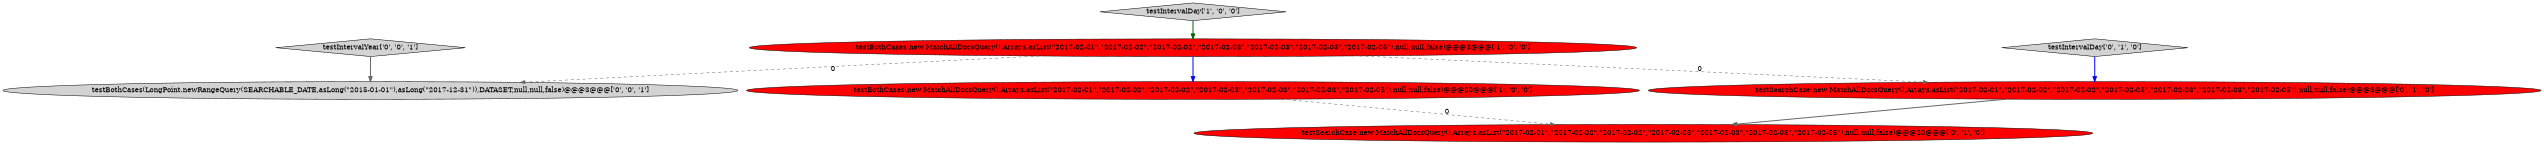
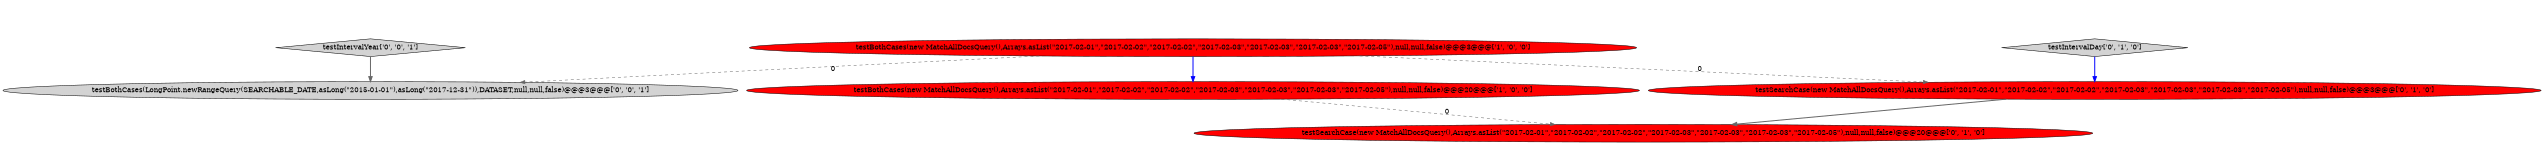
  digraph {
    node [fillcolor=lightgray shape=ellipse style=filled]
    edge [style=bold color=gray40]
    n1 [label="testBothCases(LongPoint.newRangeQuery(SEARCHABLE_DATE,asLong(\"2015-01-01\"),asLong(\"2017-12-31\")),DATASET,null,null,false)@@@3@@@['0', '0', '1']"]
    n2 [label="testIntervalYear['0', '0', '1']" shape=diamond]
    n3 [fillcolor=red label="testBothCases(new MatchAllDocsQuery(),Arrays.asList(\"2017-02-01\",\"2017-02-02\",\"2017-02-02\",\"2017-02-03\",\"2017-02-03\",\"2017-02-03\",\"2017-02-05\"),null,null,false)@@@3@@@['1', '0', '0']"]
    n4 [fillcolor=red label="testBothCases(new MatchAllDocsQuery(),Arrays.asList(\"2017-02-01\",\"2017-02-02\",\"2017-02-02\",\"2017-02-03\",\"2017-02-03\",\"2017-02-03\",\"2017-02-05\"),null,null,false)@@@20@@@['1', '0', '0']"]
    n5 [fillcolor=red label="testSearchCase(new MatchAllDocsQuery(),Arrays.asList(\"2017-02-01\",\"2017-02-02\",\"2017-02-02\",\"2017-02-03\",\"2017-02-03\",\"2017-02-03\",\"2017-02-05\"),null,null,false)@@@3@@@['0', '1', '0']"]
    n6 [fillcolor=red label="testSearchCase(new MatchAllDocsQuery(),Arrays.asList(\"2017-02-01\",\"2017-02-02\",\"2017-02-02\",\"2017-02-03\",\"2017-02-03\",\"2017-02-03\",\"2017-02-05\"),null,null,false)@@@20@@@['0', '1', '0']"]
-   n7 [label="testIntervalDay['1', '0', '0']" shape=diamond]
    n8 [label="testIntervalDay['0', '1', '0']" shape=diamond]
    n2 -> n1
    n3 -> n1 [label=0 style=dashed]
    n3 -> n4 [color=blue]
    n3 -> n5 [label=0 style=dashed]
    n4 -> n6 [label=0 style=dashed]
    n5 -> n6
-   n7 -> n3 [color=darkgreen]
    n8 -> n5 [color=blue]
  }
